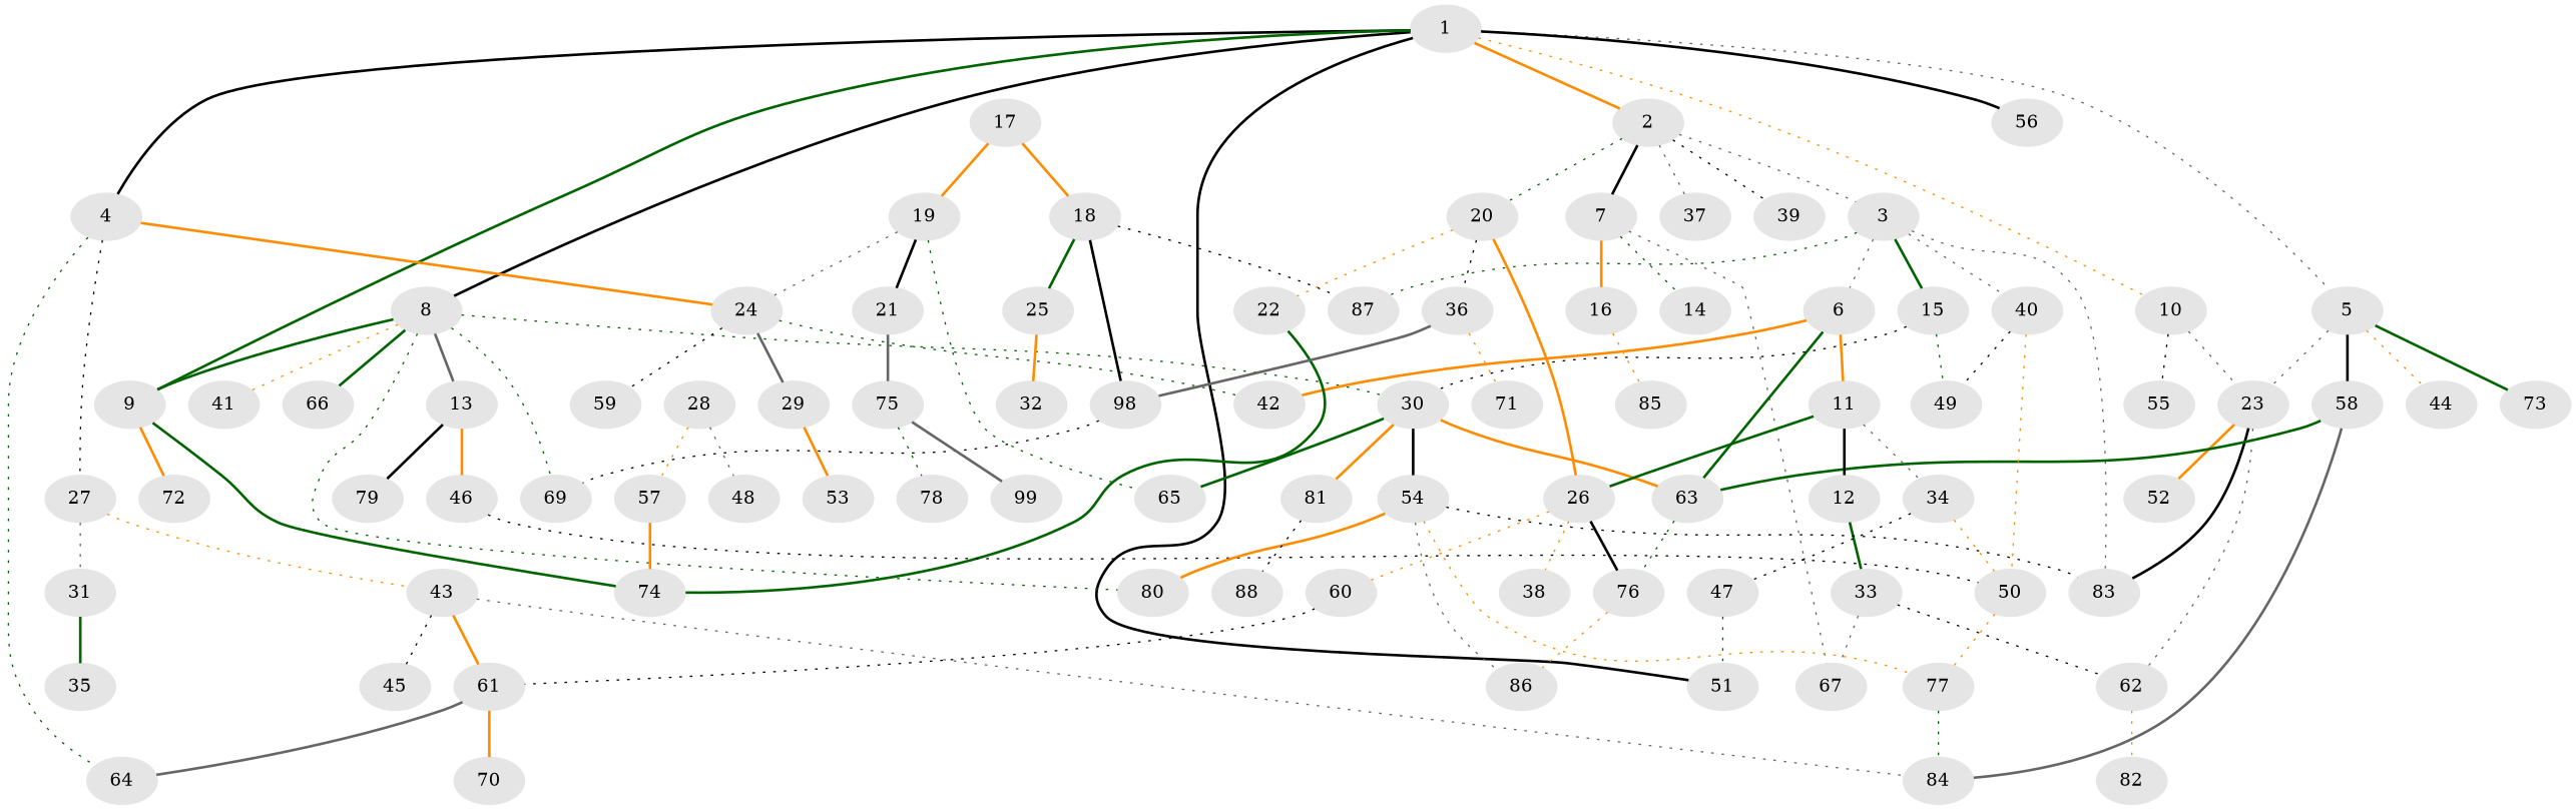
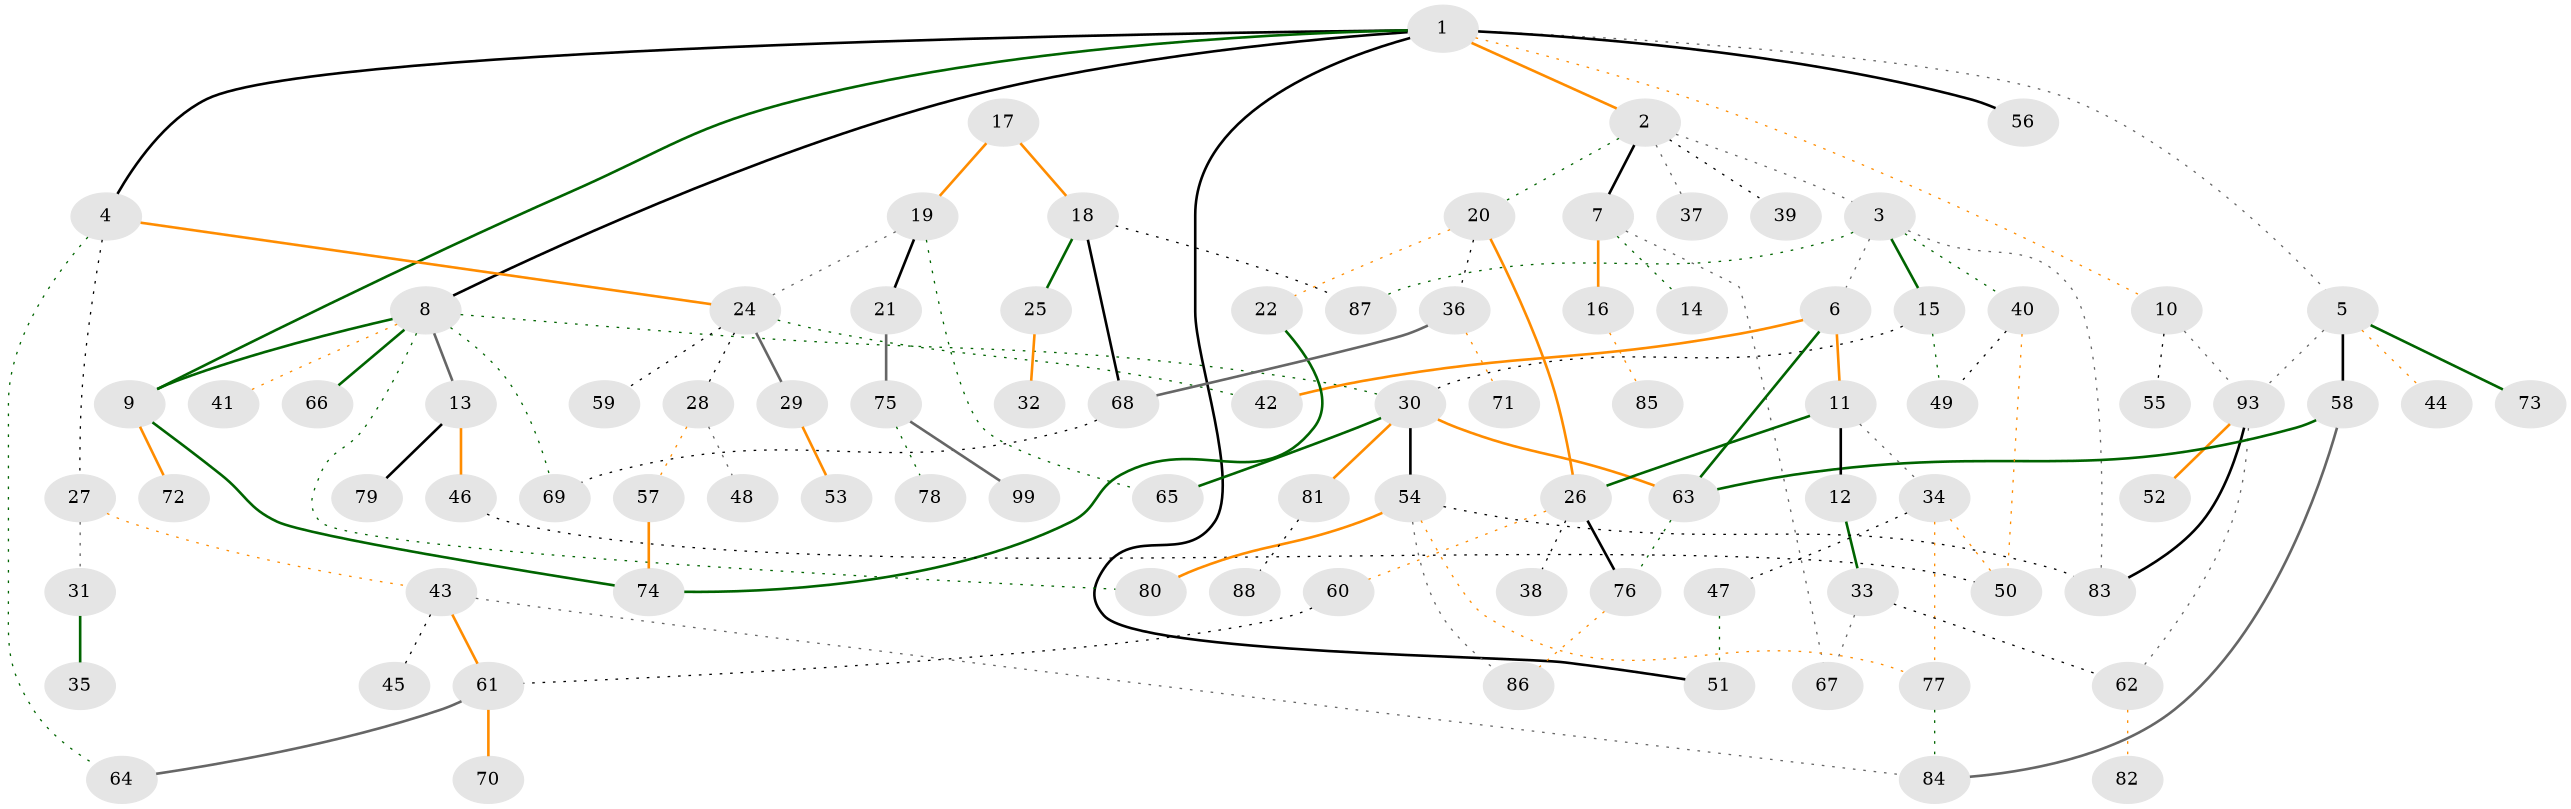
  graph {
    node [color=gray90 style=filled]
    edge [color=darkorange style=dotted]
    1
    2
    4
    5
    8
    9
    10
    51
    56
    3
    7
    20
    37
    39
    24
    27
    64
-   23
+   23 [label=93]
    44
    58
    73
    13
    30
    41
    66
    69
    80
    72
    74
    55
    6
    15
    40
    83
    87
    14
    16
    67
    26
    22
    36
    11
    42
    63
    49
    50
    28
    29
    59
    31
    43
    52
    62
    84
    12
    34
    76
    85
    46
    79
    65
    54
    81
    33
    38
    60
    47
    17
    18
    19
    25
-   68 [label=98]
+   68
    21
    32
    75
    71
    78
    n78 [label=99]
    82
    48
    57
    53
    61
    86
    35
    45
    77
    88
    70
    1 -- 2 [style=bold]
    1 -- 4 [color=black style=bold]
    1 -- 5 [color=gray40]
    1 -- 8 [color=black style=bold]
    1 -- 9 [color=darkgreen style=bold]
    1 -- 10
    1 -- 51 [color=black style=bold]
    1 -- 56 [color=black style=bold]
    2 -- 3 [color=gray40]
    2 -- 7 [color=black style=bold]
    2 -- 20 [color=darkgreen]
    2 -- 37 [color=gray40]
    2 -- 39 [color=black]
    4 -- 24 [style=bold]
    4 -- 27 [color=black]
    4 -- 64 [color=darkgreen]
    5 -- 23 [color=gray40]
    5 -- 44
    5 -- 58 [color=black style=bold]
    5 -- 73 [color=darkgreen style=bold]
    8 -- 9 [color=darkgreen style=bold]
    8 -- 13 [color=gray40 style=bold]
    8 -- 30 [color=darkgreen]
    8 -- 41
    8 -- 66 [color=darkgreen style=bold]
    8 -- 69 [color=darkgreen]
    8 -- 80 [color=darkgreen]
    9 -- 72 [style=bold]
    9 -- 74 [color=darkgreen style=bold]
    10 -- 23 [color=gray40]
    10 -- 55 [color=black]
    3 -- 6 [color=gray40]
    3 -- 15 [color=darkgreen style=bold]
-   3 -- 40 [color=gray40]
+   3 -- 40 [color=darkgreen]
    3 -- 83 [color=gray40]
    3 -- 87 [color=darkgreen]
    7 -- 14 [color=darkgreen]
    7 -- 16 [style=bold]
    7 -- 67 [color=gray40]
    20 -- 26 [style=bold]
    20 -- 22
    20 -- 36 [color=black]
    24 -- 42 [color=darkgreen]
+   24 -- 28 [color=black]
    24 -- 29 [color=gray40 style=bold]
    24 -- 59 [color=black]
    27 -- 31 [color=gray40]
    27 -- 43
    23 -- 83 [color=black style=bold]
    23 -- 52 [style=bold]
    23 -- 62 [color=gray40]
    58 -- 63 [color=darkgreen style=bold]
    58 -- 84 [color=gray40 style=bold]
    13 -- 46 [style=bold]
    13 -- 79 [color=black style=bold]
    30 -- 63 [style=bold]
    30 -- 65 [color=darkgreen style=bold]
    30 -- 54 [color=black style=bold]
    30 -- 81 [style=bold]
    6 -- 11 [style=bold]
    6 -- 42 [style=bold]
    6 -- 63 [color=darkgreen style=bold]
    15 -- 30 [color=black]
    15 -- 49 [color=darkgreen]
    40 -- 49 [color=black]
    40 -- 50
    16 -- 85
    26 -- 76 [color=black style=bold]
-   26 -- 38
+   26 -- 38 [color=black]
    26 -- 60
    22 -- 74 [color=darkgreen style=bold]
    36 -- 68 [color=gray40 style=bold]
    36 -- 71
    11 -- 26 [color=darkgreen style=bold]
    11 -- 12 [color=black style=bold]
    11 -- 34 [color=gray40]
    63 -- 76 [color=darkgreen]
-   50 -- 77
+   34 -- 77
    28 -- 48 [color=gray40]
    28 -- 57
    29 -- 53 [style=bold]
    31 -- 35 [color=darkgreen style=bold]
    43 -- 84 [color=gray40]
    43 -- 61 [style=bold]
    43 -- 45 [color=black]
    62 -- 82
    12 -- 33 [color=darkgreen style=bold]
    34 -- 50
    34 -- 47 [color=black]
    76 -- 86
    46 -- 50 [color=black]
    54 -- 80 [style=bold]
    54 -- 83 [color=black]
    54 -- 86 [color=gray40]
    54 -- 77
    81 -- 88 [color=black]
    33 -- 67 [color=gray40]
    33 -- 62 [color=black]
    60 -- 61 [color=black]
    47 -- 51 [color=darkgreen]
    17 -- 18 [style=bold]
    17 -- 19 [style=bold]
    18 -- 87 [color=black]
    18 -- 25 [color=darkgreen style=bold]
    18 -- 68 [color=black style=bold]
    19 -- 24 [color=gray40]
    19 -- 65 [color=darkgreen]
    19 -- 21 [color=black style=bold]
    25 -- 32 [style=bold]
    68 -- 69 [color=black]
    21 -- 75 [color=gray40 style=bold]
    75 -- 78 [color=darkgreen]
    75 -- n78 [color=gray40 style=bold]
    57 -- 74 [style=bold]
    61 -- 64 [color=gray40 style=bold]
    61 -- 70 [style=bold]
    77 -- 84 [color=darkgreen]
  }
